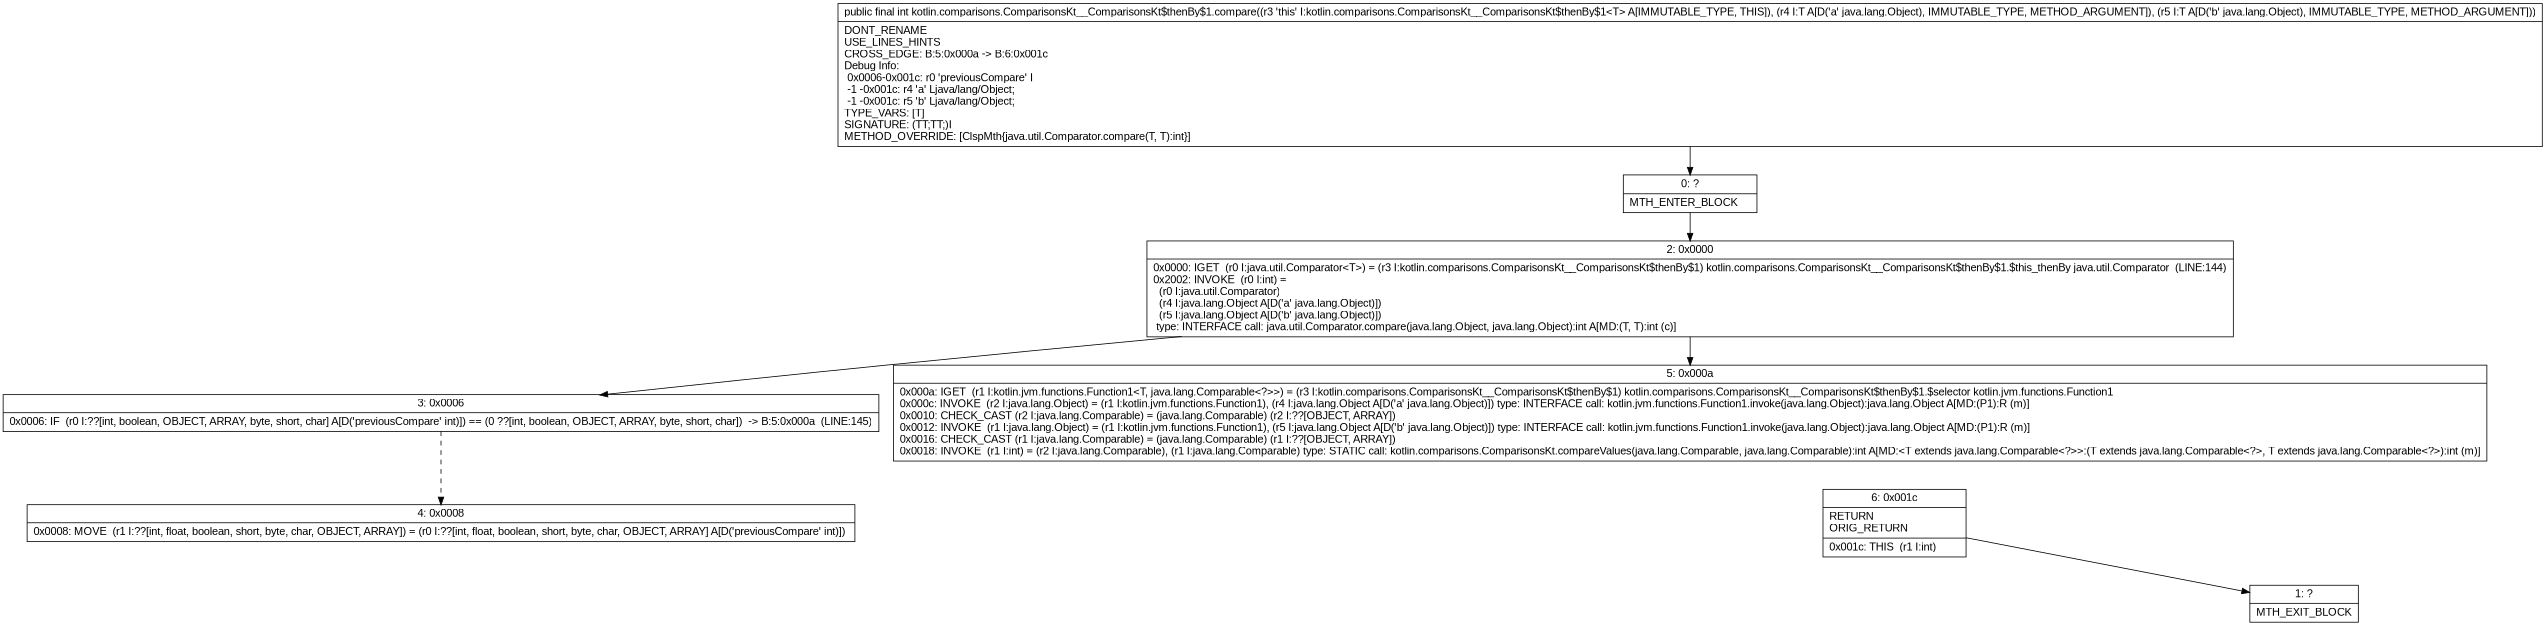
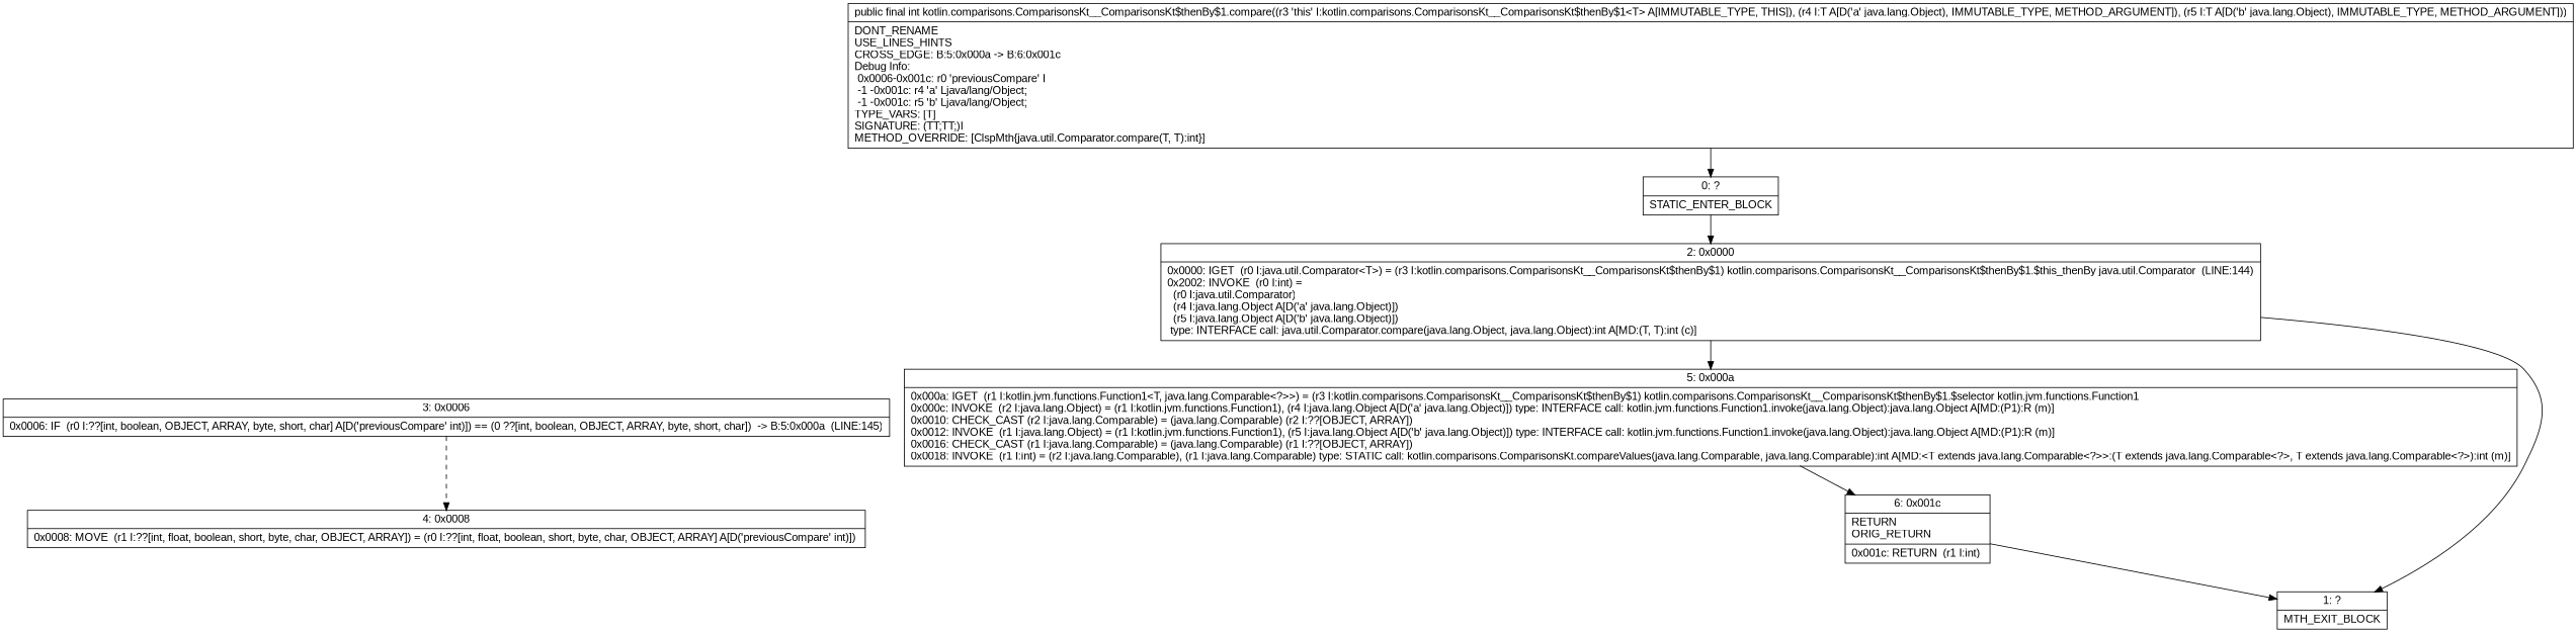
  digraph {
    fontname="Liberation Sans"
    node [fontname="Liberation Sans" shape=record]
    edge [fontname="Liberation Sans"]
-   n1 [label="{0\:\ ?|MTH_ENTER_BLOCK\l}"]
+   n1 [label="{0\:\ ?|STATIC_ENTER_BLOCK\l}"]
    n2 [label="{2\:\ 0x0000|0x0000: IGET  (r0 I:java.util.Comparator\<T\>) = (r3 I:kotlin.comparisons.ComparisonsKt__ComparisonsKt$thenBy$1) kotlin.comparisons.ComparisonsKt__ComparisonsKt$thenBy$1.$this_thenBy java.util.Comparator  (LINE:144)\l0x2002: INVOKE  (r0 I:int) = \l  (r0 I:java.util.Comparator)\l  (r4 I:java.lang.Object A[D('a' java.lang.Object)])\l  (r5 I:java.lang.Object A[D('b' java.lang.Object)])\l type: INTERFACE call: java.util.Comparator.compare(java.lang.Object, java.lang.Object):int A[MD:(T, T):int (c)]\l}"]
    n3 [label="{3\:\ 0x0006|0x0006: IF  (r0 I:??[int, boolean, OBJECT, ARRAY, byte, short, char] A[D('previousCompare' int)]) == (0 ??[int, boolean, OBJECT, ARRAY, byte, short, char])  \-\> B:5:0x000a  (LINE:145)\l}"]
    n4 [label="{5\:\ 0x000a|0x000a: IGET  (r1 I:kotlin.jvm.functions.Function1\<T, java.lang.Comparable\<?\>\>) = (r3 I:kotlin.comparisons.ComparisonsKt__ComparisonsKt$thenBy$1) kotlin.comparisons.ComparisonsKt__ComparisonsKt$thenBy$1.$selector kotlin.jvm.functions.Function1 \l0x000c: INVOKE  (r2 I:java.lang.Object) = (r1 I:kotlin.jvm.functions.Function1), (r4 I:java.lang.Object A[D('a' java.lang.Object)]) type: INTERFACE call: kotlin.jvm.functions.Function1.invoke(java.lang.Object):java.lang.Object A[MD:(P1):R (m)]\l0x0010: CHECK_CAST (r2 I:java.lang.Comparable) = (java.lang.Comparable) (r2 I:??[OBJECT, ARRAY]) \l0x0012: INVOKE  (r1 I:java.lang.Object) = (r1 I:kotlin.jvm.functions.Function1), (r5 I:java.lang.Object A[D('b' java.lang.Object)]) type: INTERFACE call: kotlin.jvm.functions.Function1.invoke(java.lang.Object):java.lang.Object A[MD:(P1):R (m)]\l0x0016: CHECK_CAST (r1 I:java.lang.Comparable) = (java.lang.Comparable) (r1 I:??[OBJECT, ARRAY]) \l0x0018: INVOKE  (r1 I:int) = (r2 I:java.lang.Comparable), (r1 I:java.lang.Comparable) type: STATIC call: kotlin.comparisons.ComparisonsKt.compareValues(java.lang.Comparable, java.lang.Comparable):int A[MD:\<T extends java.lang.Comparable\<?\>\>:(T extends java.lang.Comparable\<?\>, T extends java.lang.Comparable\<?\>):int (m)]\l}"]
    n5 [label="{4\:\ 0x0008|0x0008: MOVE  (r1 I:??[int, float, boolean, short, byte, char, OBJECT, ARRAY]) = (r0 I:??[int, float, boolean, short, byte, char, OBJECT, ARRAY] A[D('previousCompare' int)]) \l}"]
-   n6 [label="{6\:\ 0x001c|RETURN\lORIG_RETURN\l|0x001c: THIS  (r1 I:int) \l}"]
+   n6 [label="{6\:\ 0x001c|RETURN\lORIG_RETURN\l|0x001c: RETURN  (r1 I:int) \l}"]
    n7 [label="{1\:\ ?|MTH_EXIT_BLOCK\l}"]
    n8 [label="{public final int kotlin.comparisons.ComparisonsKt__ComparisonsKt$thenBy$1.compare((r3 'this' I:kotlin.comparisons.ComparisonsKt__ComparisonsKt$thenBy$1\<T\> A[IMMUTABLE_TYPE, THIS]), (r4 I:T A[D('a' java.lang.Object), IMMUTABLE_TYPE, METHOD_ARGUMENT]), (r5 I:T A[D('b' java.lang.Object), IMMUTABLE_TYPE, METHOD_ARGUMENT]))  | DONT_RENAME\lUSE_LINES_HINTS\lCROSS_EDGE: B:5:0x000a \-\> B:6:0x001c\lDebug Info:\l  0x0006\-0x001c: r0 'previousCompare' I\l  \-1 \-0x001c: r4 'a' Ljava\/lang\/Object;\l  \-1 \-0x001c: r5 'b' Ljava\/lang\/Object;\lTYPE_VARS: [T]\lSIGNATURE: (TT;TT;)I\lMETHOD_OVERRIDE: [ClspMth\{java.util.Comparator.compare(T, T):int\}]\l}"]
    n1 -> n2
-   n2 -> n3
+   n2 -> n7
    n2 -> n4
    n3 -> n5 [style=dashed]
+   n4 -> n6
    n6 -> n7
    n8 -> n1
  }
